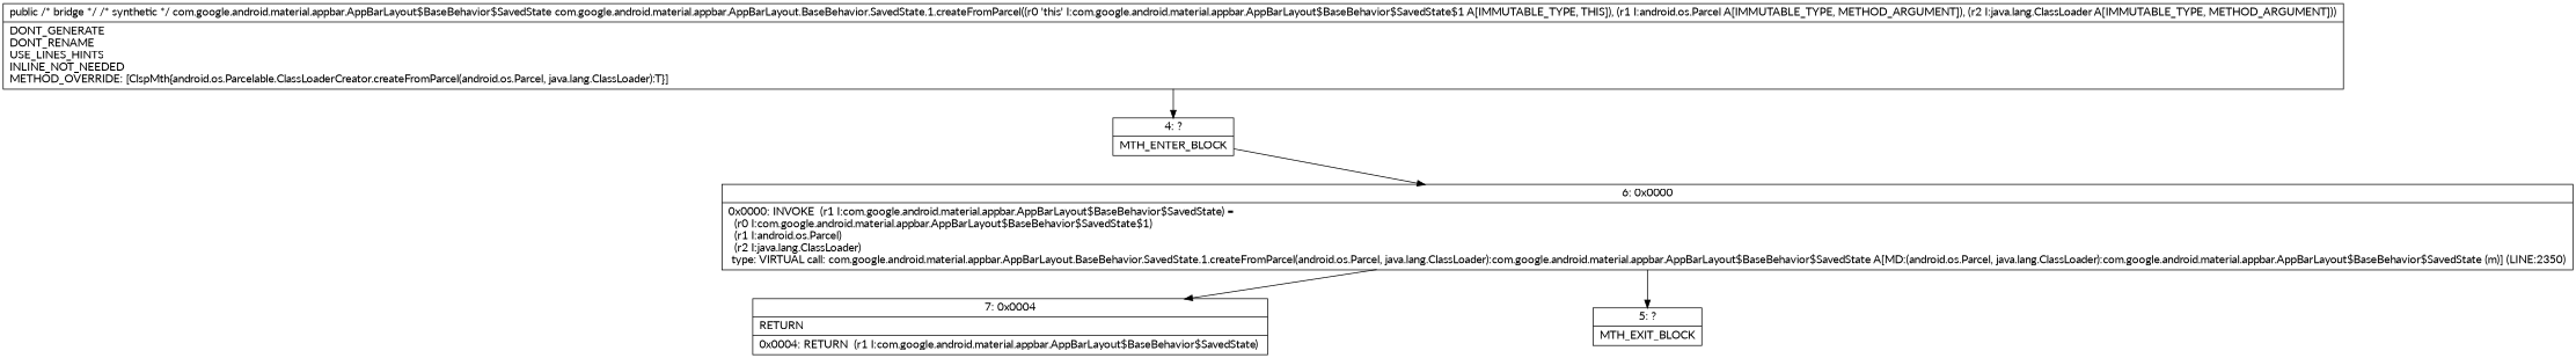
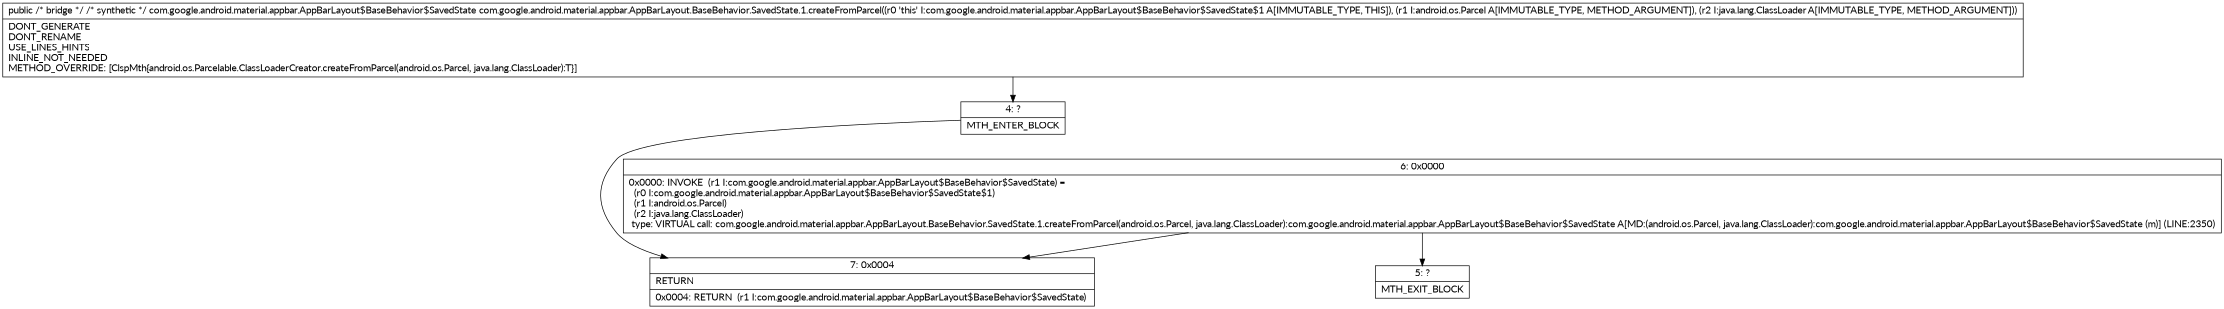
  digraph {
    fontname=Lato
    node [fontname=Lato shape=record]
    edge [fontname=Lato]
    n1 [label="{4\:\ ?|MTH_ENTER_BLOCK\l}"]
    n2 [label="{6\:\ 0x0000|0x0000: INVOKE  (r1 I:com.google.android.material.appbar.AppBarLayout$BaseBehavior$SavedState) = \l  (r0 I:com.google.android.material.appbar.AppBarLayout$BaseBehavior$SavedState$1)\l  (r1 I:android.os.Parcel)\l  (r2 I:java.lang.ClassLoader)\l type: VIRTUAL call: com.google.android.material.appbar.AppBarLayout.BaseBehavior.SavedState.1.createFromParcel(android.os.Parcel, java.lang.ClassLoader):com.google.android.material.appbar.AppBarLayout$BaseBehavior$SavedState A[MD:(android.os.Parcel, java.lang.ClassLoader):com.google.android.material.appbar.AppBarLayout$BaseBehavior$SavedState (m)] (LINE:2350)\l}"]
    n3 [label="{7\:\ 0x0004|RETURN\l|0x0004: RETURN  (r1 I:com.google.android.material.appbar.AppBarLayout$BaseBehavior$SavedState) \l}"]
    n4 [label="{5\:\ ?|MTH_EXIT_BLOCK\l}"]
    n5 [label="{public \/* bridge *\/ \/* synthetic *\/ com.google.android.material.appbar.AppBarLayout$BaseBehavior$SavedState com.google.android.material.appbar.AppBarLayout.BaseBehavior.SavedState.1.createFromParcel((r0 'this' I:com.google.android.material.appbar.AppBarLayout$BaseBehavior$SavedState$1 A[IMMUTABLE_TYPE, THIS]), (r1 I:android.os.Parcel A[IMMUTABLE_TYPE, METHOD_ARGUMENT]), (r2 I:java.lang.ClassLoader A[IMMUTABLE_TYPE, METHOD_ARGUMENT]))  | DONT_GENERATE\lDONT_RENAME\lUSE_LINES_HINTS\lINLINE_NOT_NEEDED\lMETHOD_OVERRIDE: [ClspMth\{android.os.Parcelable.ClassLoaderCreator.createFromParcel(android.os.Parcel, java.lang.ClassLoader):T\}]\l}"]
-   n1 -> n2
+   n1 -> n3
    n2 -> n3
    n2 -> n4
    n5 -> n1
  }
